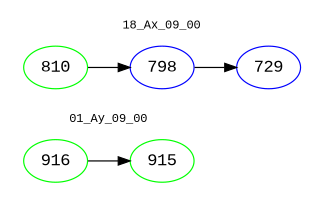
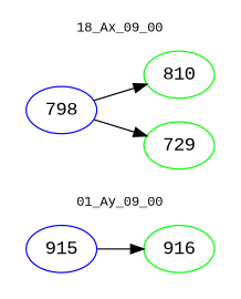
  digraph {
    fontname="Liberation Mono"
    rankdir=LR
    node [color=blue fontname="Liberation Mono"]
    edge [color=black fontname="Liberation Mono"]
-   n1 [color=green label=915]
+   n1 [label=915]
    n2 [color=green label=916]
    n3 [label=798]
-   n4 [label=729]
+   n4 [color=green label=729]
    n5 [color=green label=810]
    subgraph cluster_1 {
      color=white
      fontsize=10
      label="01_Ay_09_00"
      n1
      n2
    }
    subgraph cluster_2 {
      color=white
      fontsize=10
      label="18_Ax_09_00"
      n3
      n4
      n5
    }
-   n2 -> n1
+   n1 -> n2
    n3 -> n4
-   n5 -> n3
+   n3 -> n5
  }
